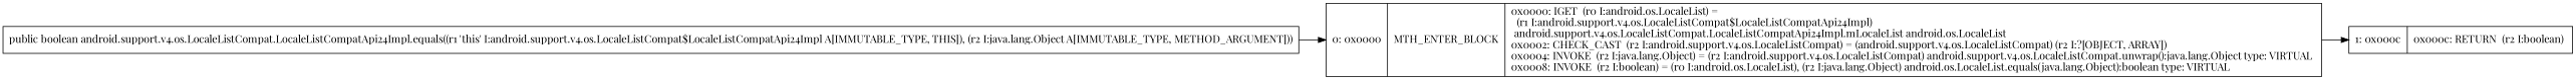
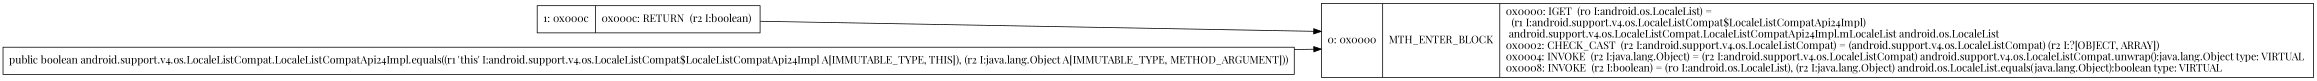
  digraph {
    rankdir=LR
    fontname="Playfair Display"
    node [shape=record fontname="Playfair Display"]
    edge [fontname="Playfair Display"]
    n1 [label="{0\:\ 0x0000|MTH_ENTER_BLOCK\l|0x0000: IGET  (r0 I:android.os.LocaleList) = \l  (r1 I:android.support.v4.os.LocaleListCompat$LocaleListCompatApi24Impl)\l android.support.v4.os.LocaleListCompat.LocaleListCompatApi24Impl.mLocaleList android.os.LocaleList \l0x0002: CHECK_CAST  (r2 I:android.support.v4.os.LocaleListCompat) = (android.support.v4.os.LocaleListCompat) (r2 I:?[OBJECT, ARRAY]) \l0x0004: INVOKE  (r2 I:java.lang.Object) = (r2 I:android.support.v4.os.LocaleListCompat) android.support.v4.os.LocaleListCompat.unwrap():java.lang.Object type: VIRTUAL \l0x0008: INVOKE  (r2 I:boolean) = (r0 I:android.os.LocaleList), (r2 I:java.lang.Object) android.os.LocaleList.equals(java.lang.Object):boolean type: VIRTUAL \l}"]
    n2 [label="{1\:\ 0x000c|0x000c: RETURN  (r2 I:boolean) \l}"]
    n3 [label="{public boolean android.support.v4.os.LocaleListCompat.LocaleListCompatApi24Impl.equals((r1 'this' I:android.support.v4.os.LocaleListCompat$LocaleListCompatApi24Impl A[IMMUTABLE_TYPE, THIS]), (r2 I:java.lang.Object A[IMMUTABLE_TYPE, METHOD_ARGUMENT])) }"]
-   n1 -> n2
+   n2 -> n1
    n3 -> n1
  }
